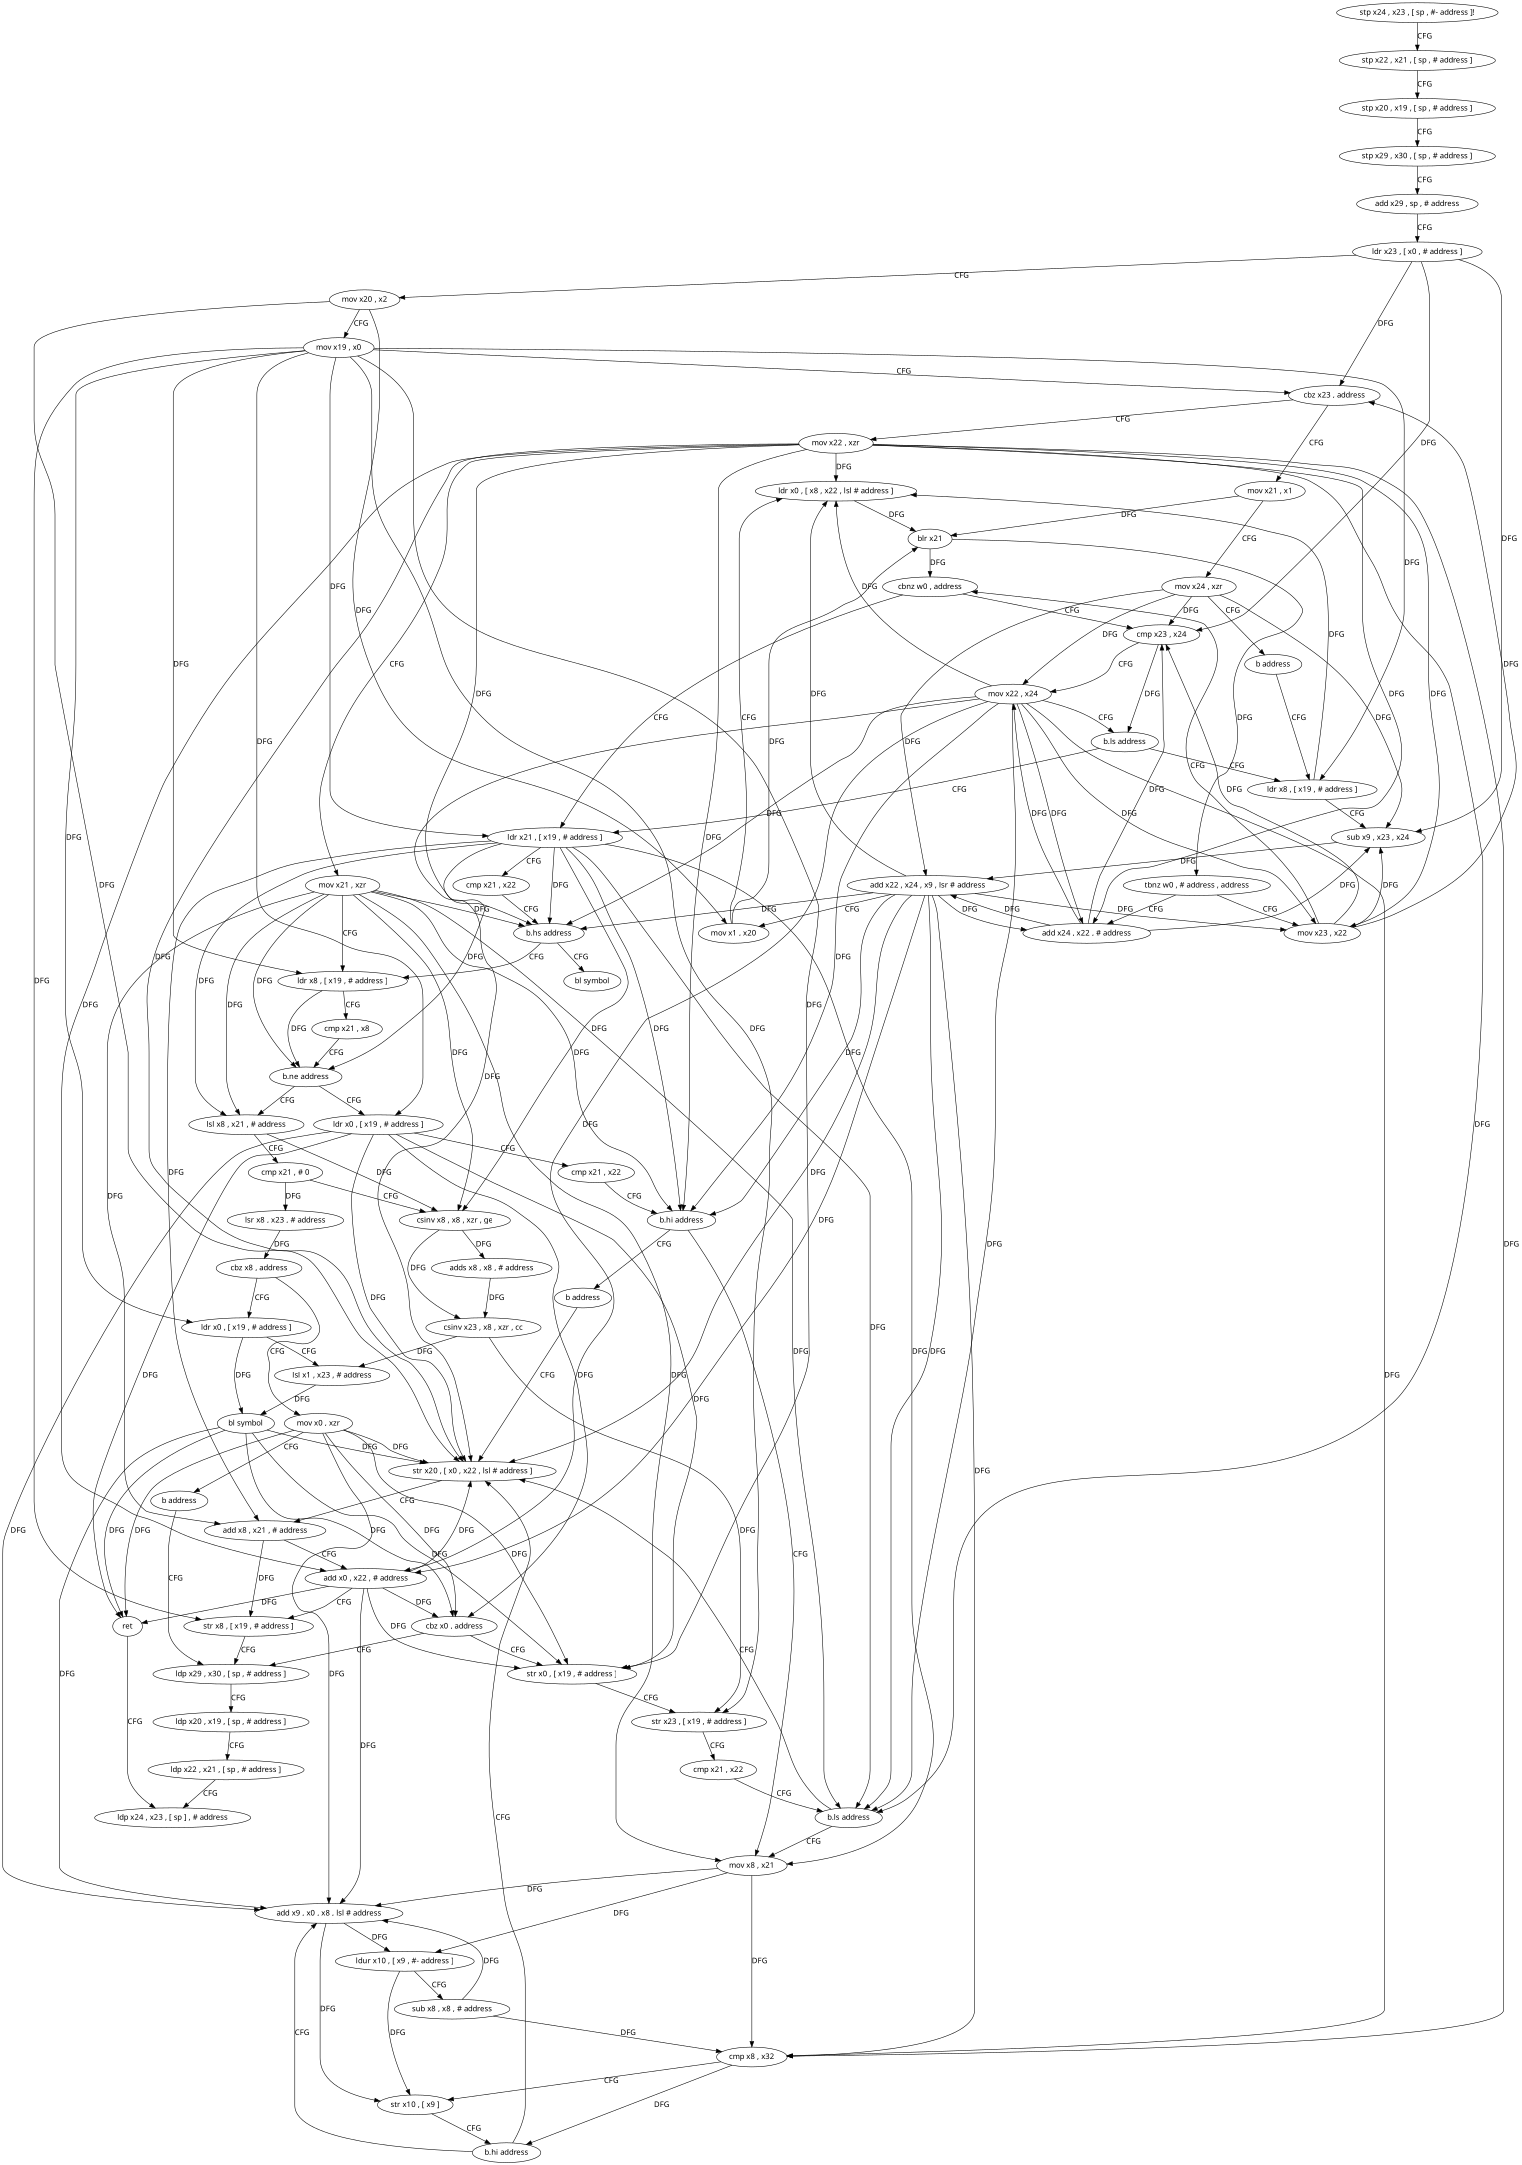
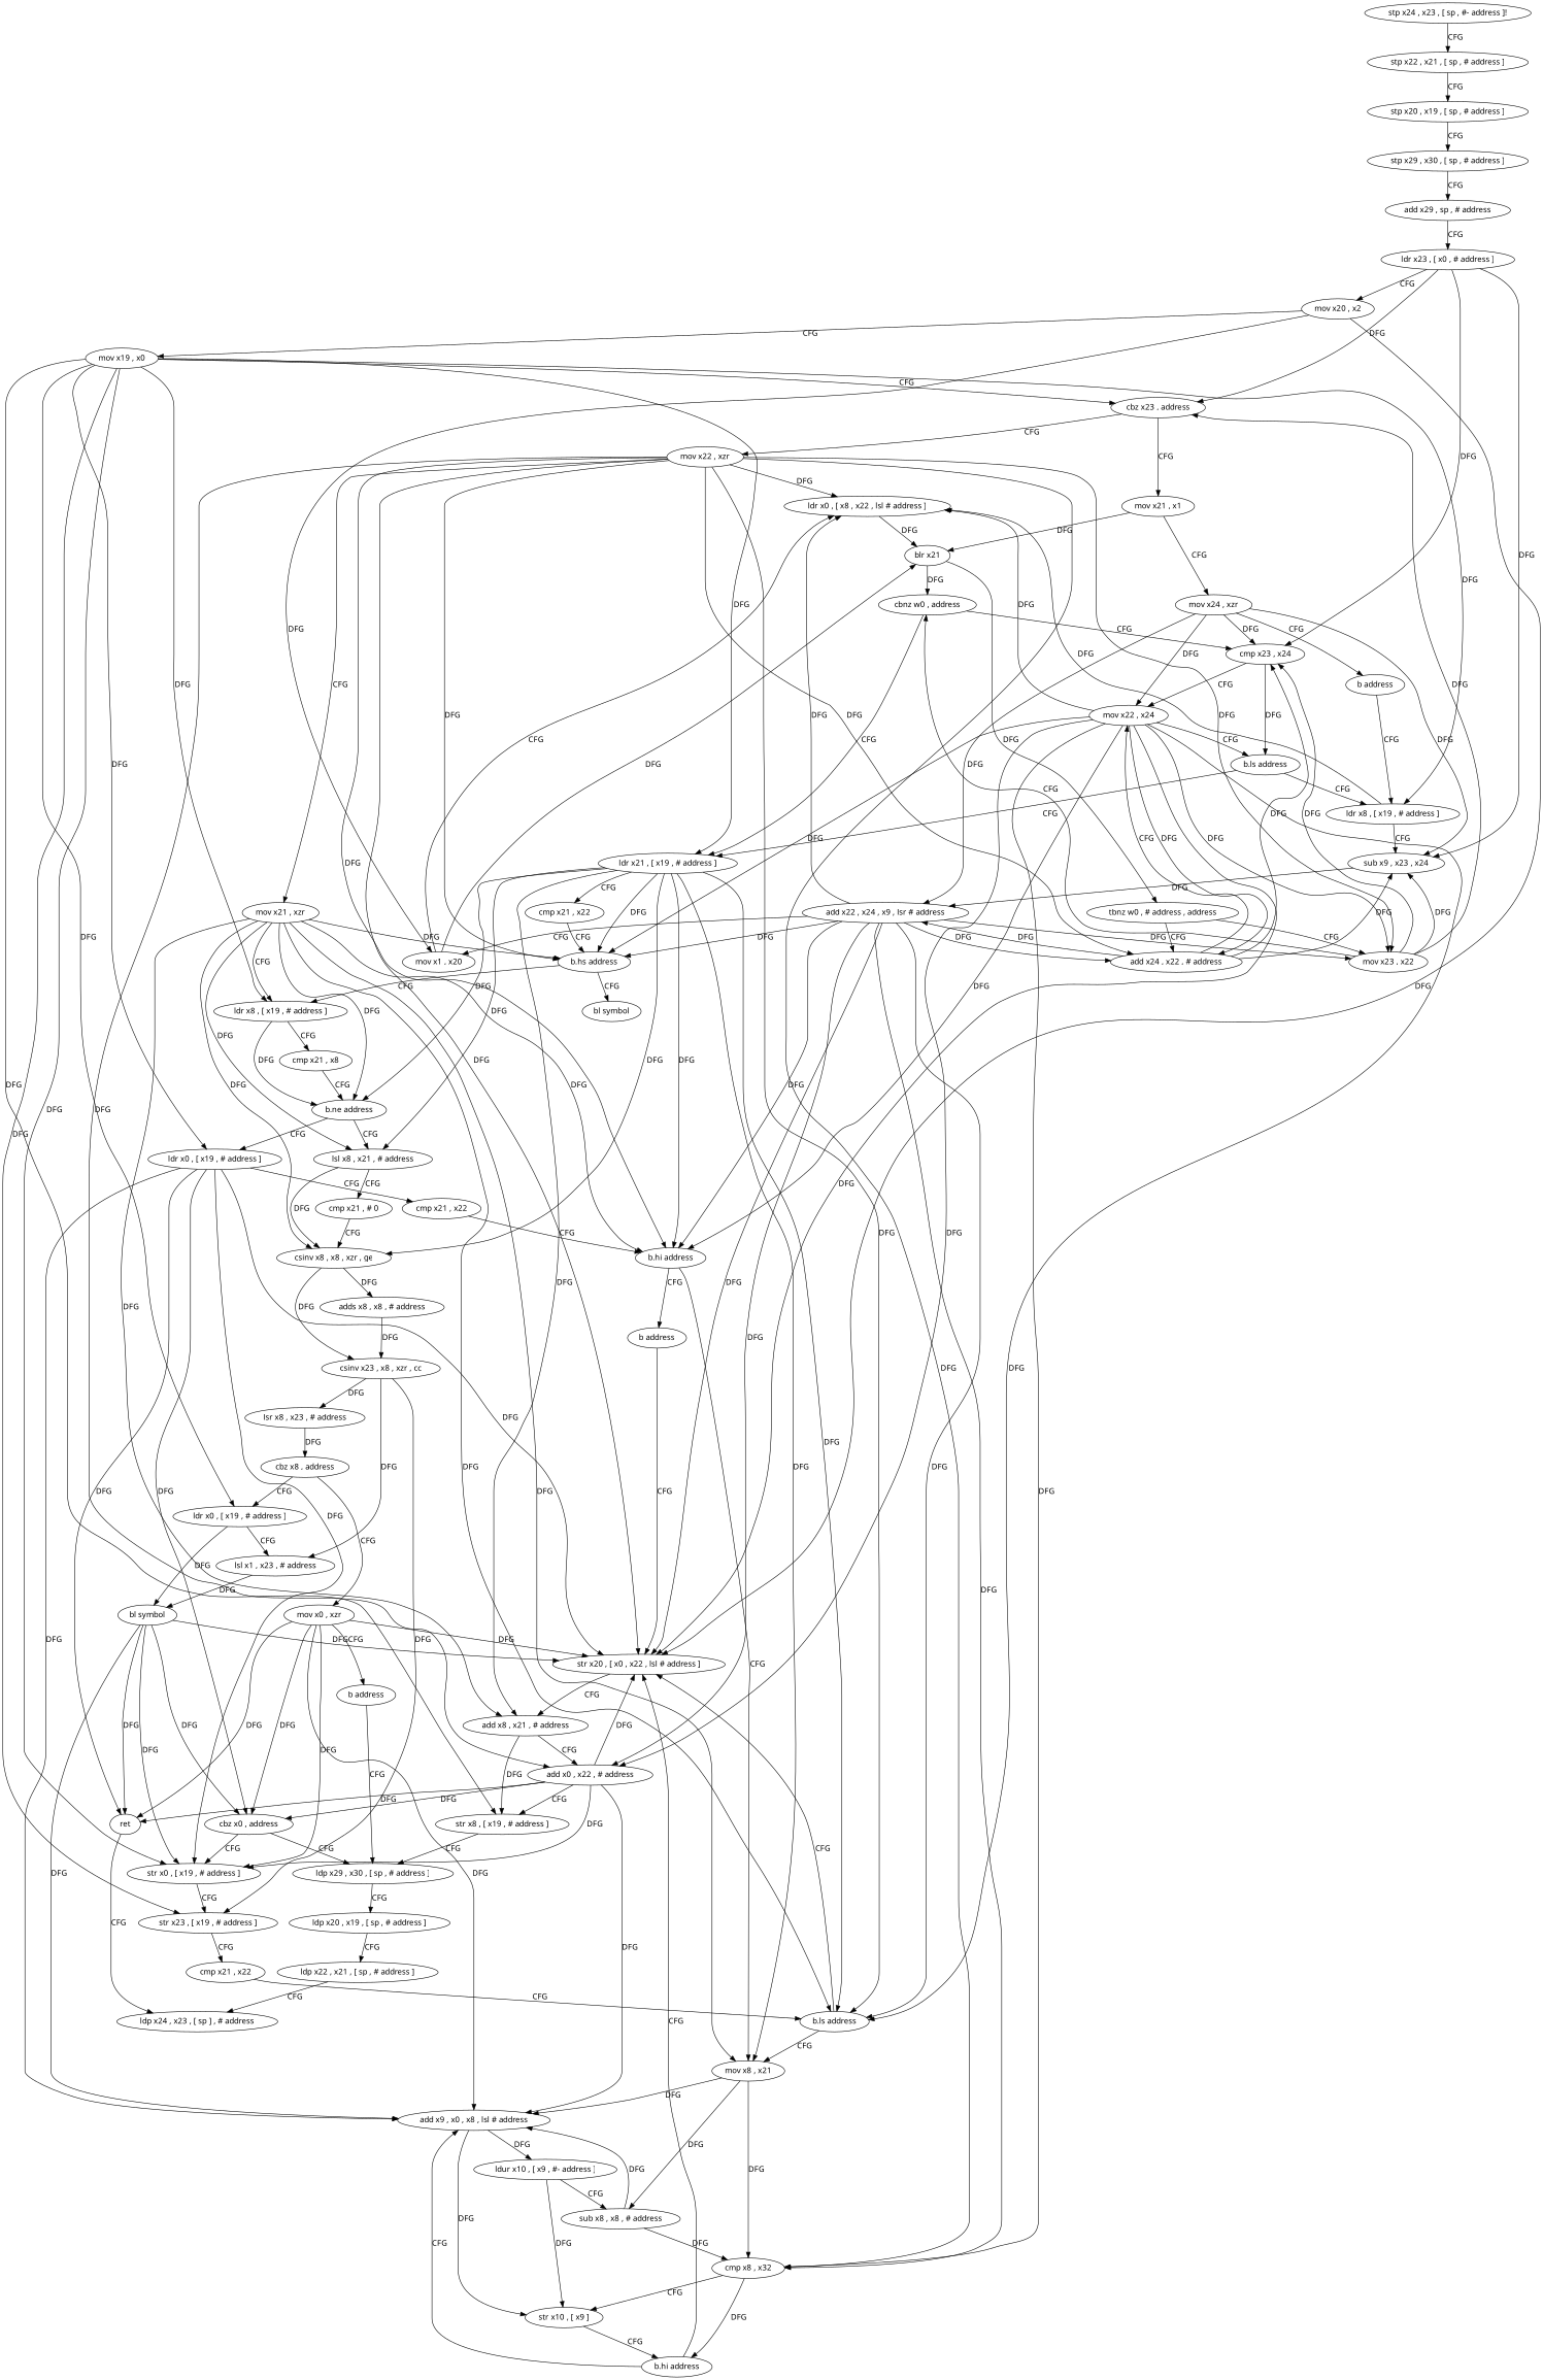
  digraph {
    fontname="Noto Sans"
    node [fontname="Noto Sans"]
    edge [fontname="Noto Sans"]
    n1 [label="stp x24 , x23 , [ sp , #- address ]!"]
    n2 [label="stp x22 , x21 , [ sp , # address ]"]
    n3 [label="stp x20 , x19 , [ sp , # address ]"]
    n4 [label="stp x29 , x30 , [ sp , # address ]"]
    n5 [label="add x29 , sp , # address"]
    n6 [label="ldr x23 , [ x0 , # address ]"]
    n7 [label="mov x20 , x2"]
    n8 [label="cbz x23 , address"]
    n9 [label="sub x9 , x23 , x24"]
    n10 [label="cmp x23 , x24"]
    n11 [label="mov x19 , x0"]
    n12 [label="mov x1 , x20"]
    n13 [label="str x20 , [ x0 , x22 , lsl # address ]"]
    n14 [label="mov x22 , xzr"]
    n15 [label="mov x21 , x1"]
    n16 [label="add x22 , x24 , x9 , lsr # address"]
    n17 [label="mov x22 , x24"]
    n18 [label="b.ls address"]
    n19 [label="ldr x8 , [ x19 , # address ]"]
    n20 [label="ldr x8 , [ x19 , # address ]"]
    n21 [label="ldr x0 , [ x19 , # address ]"]
    n22 [label="ldr x0 , [ x19 , # address ]"]
    n23 [label="str x0 , [ x19 , # address ]"]
    n24 [label="ldr x21 , [ x19 , # address ]"]
    n25 [label="str x8 , [ x19 , # address ]"]
    n26 [label="str x23 , [ x19 , # address ]"]
    n27 [label="ldr x0 , [ x8 , x22 , lsl # address ]"]
    n28 [label="blr x21"]
    n29 [label="add x8 , x21 , # address"]
    n30 [label="b.ne address"]
    n31 [label="cmp x21 , x8"]
    n32 [label="cmp x21 , x22"]
    n33 [label="add x9 , x0 , x8 , lsl # address"]
    n34 [label="cbz x0 , address"]
    n35 [label=ret]
    n36 [label="lsl x1 , x23 , # address"]
    n37 [label="bl symbol"]
    n38 [label="b.hi address"]
    n39 [label="b.ls address"]
    n40 [label="b.hs address"]
    n41 [label="mov x8 , x21"]
    n42 [label="lsl x8 , x21 , # address"]
    n43 [label="csinv x8 , x8 , xzr , ge"]
    n44 [label="cmp x21 , x22"]
    n45 [label="ldp x29 , x30 , [ sp , # address ]"]
    n46 [label="cmp x21 , x22"]
    n47 [label="mov x21 , xzr"]
    n48 [label="add x24 , x22 , # address"]
    n49 [label="mov x23 , x22"]
    n50 [label="cmp x8 , x32"]
    n51 [label="add x0 , x22 , # address"]
    n52 [label="mov x24 , xzr"]
    n53 [label="b address"]
    n54 [label="cbnz w0 , address"]
    n55 [label="str x10 , [ x9 ]"]
    n56 [label="b.hi address"]
    n57 [label="bl symbol"]
    n58 [label="b address"]
    n59 [label="tbnz w0 , # address , address"]
    n60 [label="sub x8 , x8 , # address"]
    n61 [label="cmp x21 , # 0"]
    n62 [label="adds x8 , x8 , # address"]
    n63 [label="csinv x23 , x8 , xzr , cc"]
    n64 [label="ldur x10 , [ x9 , #- address ]"]
    n65 [label="ldp x24 , x23 , [ sp ] , # address"]
    n66 [label="lsr x8 , x23 , # address"]
    n67 [label="cbz x8 , address"]
    n68 [label="mov x0 , xzr"]
    n69 [label="b address"]
    n70 [label="ldp x20 , x19 , [ sp , # address ]"]
    n71 [label="ldp x22 , x21 , [ sp , # address ]"]
    n1 -> n2 [label=CFG]
    n2 -> n3 [label=CFG]
    n3 -> n4 [label=CFG]
    n4 -> n5 [label=CFG]
    n5 -> n6 [label=CFG]
    n6 -> n7 [label=CFG]
    n6 -> n8 [label=DFG]
    n6 -> n9 [label=DFG]
    n6 -> n10 [label=DFG]
    n7 -> n11 [label=CFG]
    n7 -> n12 [label=DFG]
    n7 -> n13 [label=DFG]
    n8 -> n14 [label=CFG]
    n8 -> n15 [label=CFG]
    n9 -> n16 [label=DFG]
    n10 -> n17 [label=CFG]
    n10 -> n18 [label=DFG]
    n11 -> n8 [label=CFG]
    n11 -> n19 [label=DFG]
    n11 -> n20 [label=DFG]
    n11 -> n21 [label=DFG]
    n11 -> n22 [label=DFG]
    n11 -> n23 [label=DFG]
    n11 -> n24 [label=DFG]
    n11 -> n25 [label=DFG]
    n11 -> n26 [label=DFG]
    n12 -> n27 [label=CFG]
    n12 -> n28 [label=DFG]
    n13 -> n29 [label=CFG]
    n14 -> n13 [label=DFG]
    n14 -> n27 [label=DFG]
    n14 -> n38 [label=DFG]
    n14 -> n39 [label=DFG]
    n14 -> n40 [label=DFG]
    n14 -> n47 [label=CFG]
    n14 -> n48 [label=DFG]
    n14 -> n49 [label=DFG]
    n14 -> n50 [label=DFG]
    n14 -> n51 [label=DFG]
    n15 -> n28 [label=DFG]
    n15 -> n52 [label=CFG]
    n16 -> n12 [label=CFG]
    n16 -> n13 [label=DFG]
    n16 -> n27 [label=DFG]
    n16 -> n38 [label=DFG]
    n16 -> n39 [label=DFG]
    n16 -> n40 [label=DFG]
    n16 -> n48 [label=DFG]
    n16 -> n49 [label=DFG]
    n16 -> n50 [label=DFG]
    n16 -> n51 [label=DFG]
    n17 -> n13 [label=DFG]
    n17 -> n18 [label=CFG]
    n17 -> n27 [label=DFG]
    n17 -> n38 [label=DFG]
    n17 -> n39 [label=DFG]
    n17 -> n40 [label=DFG]
    n17 -> n48 [label=DFG]
    n17 -> n49 [label=DFG]
    n17 -> n50 [label=DFG]
    n17 -> n51 [label=DFG]
    n18 -> n20 [label=CFG]
    n18 -> n24 [label=CFG]
    n19 -> n30 [label=DFG]
    n19 -> n31 [label=CFG]
    n20 -> n9 [label=CFG]
    n20 -> n27 [label=DFG]
    n21 -> n13 [label=DFG]
    n21 -> n23 [label=DFG]
    n21 -> n32 [label=CFG]
    n21 -> n33 [label=DFG]
    n21 -> n34 [label=DFG]
    n21 -> n35 [label=DFG]
    n22 -> n36 [label=CFG]
    n22 -> n37 [label=DFG]
    n23 -> n26 [label=CFG]
    n24 -> n29 [label=DFG]
    n24 -> n30 [label=DFG]
    n24 -> n38 [label=DFG]
    n24 -> n39 [label=DFG]
    n24 -> n40 [label=DFG]
    n24 -> n41 [label=DFG]
    n24 -> n42 [label=DFG]
    n24 -> n43 [label=DFG]
    n24 -> n44 [label=CFG]
    n25 -> n45 [label=CFG]
    n26 -> n46 [label=CFG]
    n27 -> n28 [label=DFG]
    n28 -> n54 [label=DFG]
    n28 -> n59 [label=DFG]
    n29 -> n25 [label=DFG]
    n29 -> n51 [label=CFG]
    n30 -> n21 [label=CFG]
    n30 -> n42 [label=CFG]
    n31 -> n30 [label=CFG]
    n32 -> n38 [label=CFG]
    n33 -> n55 [label=DFG]
    n33 -> n64 [label=DFG]
    n34 -> n23 [label=CFG]
    n34 -> n45 [label=CFG]
    n35 -> n65 [label=CFG]
    n36 -> n37 [label=DFG]
    n37 -> n13 [label=DFG]
    n37 -> n23 [label=DFG]
    n37 -> n33 [label=DFG]
    n37 -> n34 [label=DFG]
    n37 -> n35 [label=DFG]
    n38 -> n41 [label=CFG]
    n38 -> n53 [label=CFG]
    n39 -> n13 [label=CFG]
    n39 -> n41 [label=CFG]
    n40 -> n19 [label=CFG]
    n40 -> n57 [label=CFG]
    n41 -> n33 [label=DFG]
    n41 -> n50 [label=DFG]
-   n41 -> n64 [label=DFG]
+   n41 -> n60 [label=DFG]
    n42 -> n43 [label=DFG]
    n42 -> n61 [label=CFG]
    n43 -> n62 [label=DFG]
    n43 -> n63 [label=DFG]
    n44 -> n40 [label=CFG]
    n45 -> n70 [label=CFG]
    n46 -> n39 [label=CFG]
    n47 -> n19 [label=CFG]
    n47 -> n29 [label=DFG]
    n47 -> n30 [label=DFG]
    n47 -> n38 [label=DFG]
    n47 -> n39 [label=DFG]
    n47 -> n40 [label=DFG]
    n47 -> n41 [label=DFG]
    n47 -> n42 [label=DFG]
    n47 -> n43 [label=DFG]
    n48 -> n9 [label=DFG]
    n48 -> n10 [label=DFG]
    n48 -> n16 [label=DFG]
-   n48 -> n17 [label=DFG]
+   n48 -> n17 [label=CFG]
    n49 -> n8 [label=DFG]
    n49 -> n9 [label=DFG]
    n49 -> n10 [label=DFG]
    n49 -> n54 [label=CFG]
    n50 -> n55 [label=CFG]
    n50 -> n56 [label=DFG]
    n51 -> n13 [label=DFG]
    n51 -> n23 [label=DFG]
    n51 -> n25 [label=CFG]
    n51 -> n33 [label=DFG]
    n51 -> n34 [label=DFG]
    n51 -> n35 [label=DFG]
    n52 -> n9 [label=DFG]
    n52 -> n10 [label=DFG]
    n52 -> n16 [label=DFG]
    n52 -> n17 [label=DFG]
    n52 -> n58 [label=CFG]
    n53 -> n13 [label=CFG]
    n54 -> n10 [label=CFG]
    n54 -> n24 [label=CFG]
    n55 -> n56 [label=CFG]
    n56 -> n13 [label=CFG]
    n56 -> n33 [label=CFG]
    n58 -> n20 [label=CFG]
    n59 -> n48 [label=CFG]
    n59 -> n49 [label=CFG]
    n60 -> n33 [label=DFG]
    n60 -> n50 [label=DFG]
    n61 -> n43 [label=CFG]
    n62 -> n63 [label=DFG]
    n63 -> n26 [label=DFG]
    n63 -> n36 [label=DFG]
-   n61 -> n66 [label=DFG]
+   n63 -> n66 [label=DFG]
    n64 -> n55 [label=DFG]
    n64 -> n60 [label=CFG]
    n66 -> n67 [label=DFG]
    n67 -> n22 [label=CFG]
    n67 -> n68 [label=CFG]
    n68 -> n13 [label=DFG]
    n68 -> n23 [label=DFG]
    n68 -> n33 [label=DFG]
    n68 -> n34 [label=DFG]
    n68 -> n35 [label=DFG]
    n68 -> n69 [label=CFG]
    n69 -> n45 [label=CFG]
    n70 -> n71 [label=CFG]
    n71 -> n65 [label=CFG]
  }
